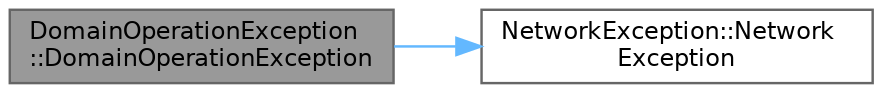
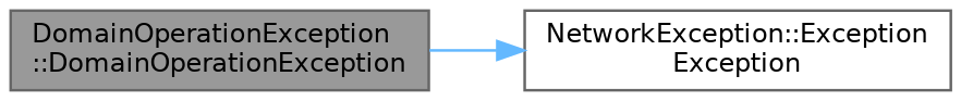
  digraph {
    rankdir=LR
    node [fontname=Helvetica fontsize=10 shape=box style=filled]
    n1 [color=gray40 fillcolor=grey60 fontcolor=black height=0.2 label="DomainOperationException\l::DomainOperationException" width=0.4]
-   n2 [color=grey40 fillcolor=white height=0.2 label="NetworkException::Network\lException" width=0.4]
+   n2 [color=grey40 fillcolor=white height=0.2 label="NetworkException::Exception\lException" width=0.4]
    n1 -> n2 [color=steelblue1 fontname=Helvetica fontsize=10 labelfontname=Helvetica labelfontsize=10 style=solid]
  }
